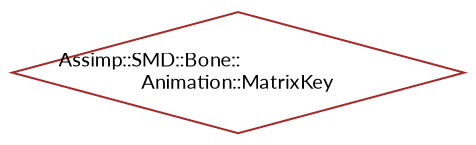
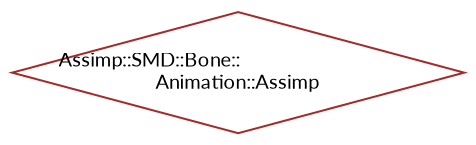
  digraph {
    rankdir=LR
    fontname=Lato
-   n1 [color=brown fillcolor=white fontname=Lato fontsize=10 height=0.2 label="Assimp::SMD::Bone::\lAnimation::MatrixKey" shape=diamond style=filled width=0.4]
+   n1 [color=brown fillcolor=white fontname=Lato fontsize=10 height=0.2 label="Assimp::SMD::Bone::\lAnimation::Assimp" shape=diamond style=filled width=0.4]
  }
